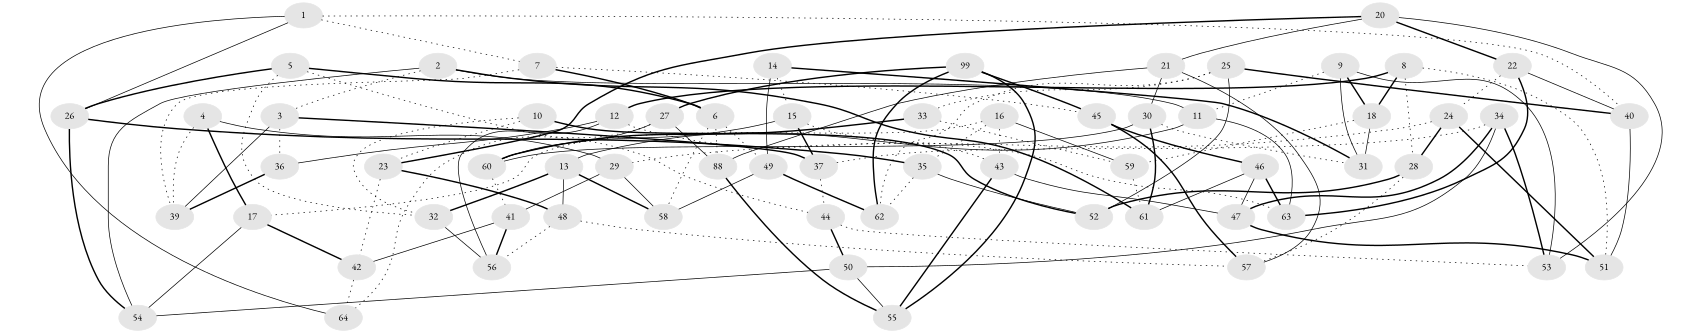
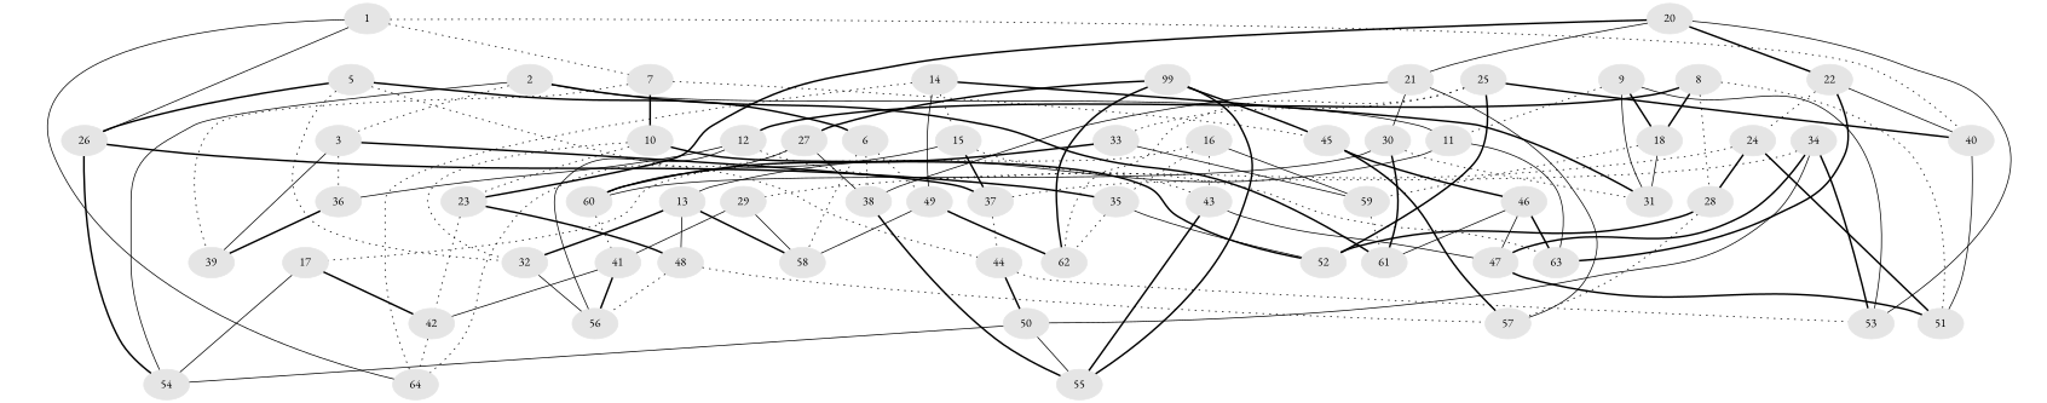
  graph {
    fontname="EB Garamond"
    node [color=gray90 fontname="EB Garamond" style=filled]
    edge [fontname="EB Garamond" style=bold]
    1
    7
    26
    40
    64
    39
    10
    45
    54
    35
    51
    2
    3
    11
    61
    36
    37
    13
    63
    44
-   4
    17
    29
    42
    58
    41
    5
    6
    32
-   38 [label=88]
+   38
    49
    56
    53
    50
    55
    62
    23
    52
    57
    46
    8
    12
    18
    28
    31
    59
    9
    48
    14
    15
    43
    60
    47
    16
    n55 [label=99]
    27
    20
    21
    22
    30
    24
    25
    33
    34
    1 -- 7 [style=dotted]
    1 -- 26 [style=solid]
    1 -- 40 [style=dotted]
    1 -- 64 [style=solid]
    7 -- 39 [style=dotted]
-   7 -- 6
+   7 -- 10
    7 -- 45 [style=dotted]
    26 -- 54
    26 -- 35
    40 -- 51 [style=solid]
    10 -- 32 [style=dotted]
    10 -- 23 [style=dotted]
    10 -- 52
    45 -- 57
    45 -- 46
    35 -- 62 [style=dotted]
    35 -- 52 [style=solid]
    2 -- 54 [style=solid]
    2 -- 3 [style=dotted]
    2 -- 11 [style=solid]
    2 -- 61
    3 -- 39 [style=solid]
    3 -- 36 [style=dotted]
    3 -- 37
    11 -- 13 [style=solid]
    11 -- 63 [style=solid]
    36 -- 39
    37 -- 44 [style=dotted]
    13 -- 58
    13 -- 32
    13 -- 48 [style=solid]
    44 -- 53 [style=dotted]
    44 -- 50
-   4 -- 39 [style=dotted]
-   4 -- 17
-   4 -- 29 [style=solid]
    17 -- 54 [style=solid]
    17 -- 42
    29 -- 58 [style=solid]
    29 -- 41 [style=solid]
    42 -- 64 [style=dotted]
    41 -- 42 [style=solid]
    41 -- 56
    5 -- 26
    5 -- 44 [style=dotted]
    5 -- 6
    5 -- 32 [style=dotted]
    6 -- 58 [style=dotted]
    6 -- 38 [style=dotted]
    6 -- 49 [style=dotted]
    32 -- 56 [style=solid]
    38 -- 55
    49 -- 58 [style=solid]
    49 -- 62
    50 -- 54 [style=solid]
    50 -- 55 [style=solid]
    23 -- 42 [style=dotted]
    23 -- 48
    46 -- 61 [style=solid]
    46 -- 63
    46 -- 47 [style=solid]
    8 -- 51 [style=dotted]
    8 -- 12
    8 -- 18
    8 -- 28 [style=dotted]
    12 -- 36 [style=solid]
    12 -- 63 [style=dotted]
    12 -- 56 [style=solid]
    18 -- 31 [style=solid]
    18 -- 59 [style=dotted]
    28 -- 52
    28 -- 57 [style=dotted]
    59 -- 61 [style=dotted]
    9 -- 11 [style=dotted]
    9 -- 53 [style=solid]
    9 -- 18
    9 -- 31 [style=solid]
    48 -- 56 [style=dotted]
    48 -- 57 [style=dotted]
+   14 -- 64 [style=dotted]
    14 -- 49 [style=solid]
    14 -- 31
    14 -- 15 [style=dotted]
    15 -- 37
    15 -- 43 [style=dotted]
    15 -- 60 [style=solid]
    43 -- 55
    43 -- 47 [style=solid]
    60 -- 41 [style=dotted]
    47 -- 51
    16 -- 35 [style=dotted]
    16 -- 17 [style=dotted]
    16 -- 59 [style=solid]
    16 -- 43 [style=dotted]
    n55 -- 45
    n55 -- 55
    n55 -- 62
    n55 -- 27
    27 -- 64 [style=dotted]
    27 -- 38 [style=solid]
    27 -- 60 [style=solid]
    20 -- 53 [style=solid]
    20 -- 23
    20 -- 21 [style=solid]
    20 -- 22
    21 -- 38 [style=solid]
    21 -- 57 [style=solid]
    21 -- 30 [style=solid]
    22 -- 40 [style=solid]
    22 -- 63
    22 -- 24 [style=dotted]
    30 -- 61
    30 -- 31 [style=dotted]
    30 -- 60 [style=solid]
    24 -- 51
    24 -- 29 [style=dotted]
    24 -- 28
    25 -- 40
    25 -- 62 [style=dotted]
-   25 -- 52 [style=solid]
+   25 -- 52
    25 -- 33 [style=dotted]
-   33 -- 59 [style=dotted]
+   33 -- 59 [style=solid]
    33 -- 60
    34 -- 37 [style=dotted]
    34 -- 53
    34 -- 50 [style=solid]
    34 -- 47
  }
